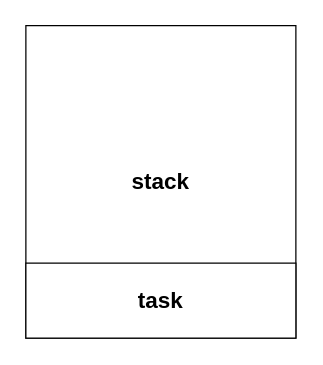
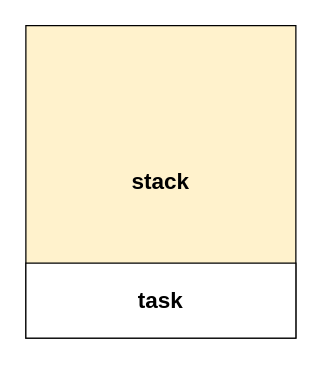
  <mxCell id="0" />
  <mxCell id="1" parent="0" />
- <mxCell id="2" value="&lt;font style=&quot;font-size: 18px&quot;&gt;stack&lt;/font&gt;" style="rounded=0;whiteSpace=wrap;html=1;fontStyle=1" vertex="1" parent="1"><mxGeometry x="20" y="20" width="216" height="250" as="geometry" /></mxCell>
+ <mxCell id="2" value="&lt;font style=&quot;font-size: 18px&quot;&gt;stack&lt;/font&gt;" style="rounded=0;whiteSpace=wrap;html=1;fontStyle=1;fillColor=#fff2cc;" vertex="1" parent="1"><mxGeometry x="20" y="20" width="216" height="250" as="geometry" /></mxCell>
  <mxCell id="3" value="&lt;font style=&quot;font-size: 18px&quot;&gt;task&lt;/font&gt;" style="rounded=0;whiteSpace=wrap;html=1;fontStyle=1" vertex="1" parent="1"><mxGeometry x="20" y="210" width="216" height="60" as="geometry" /></mxCell>
